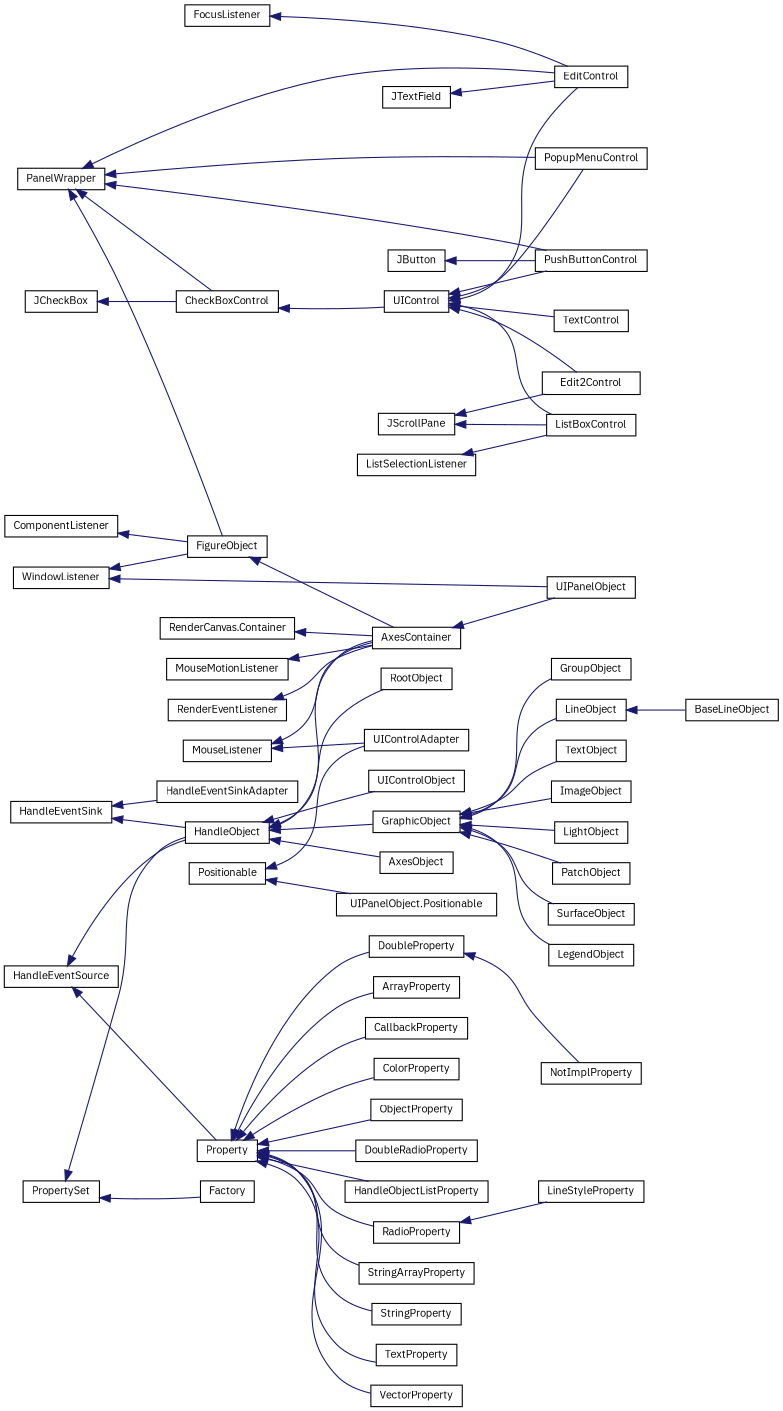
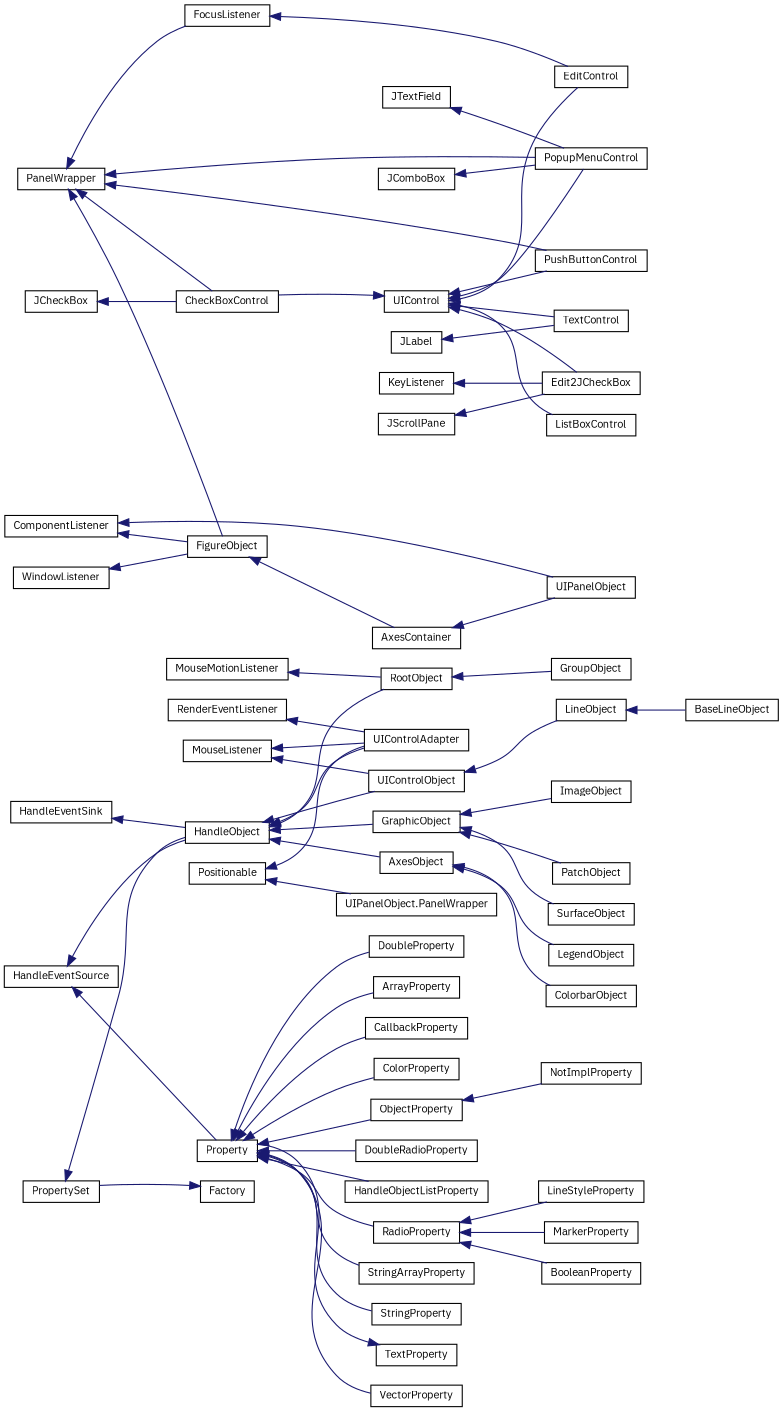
  digraph {
    fontname="IBM Plex Sans"
    rankdir=LR
    node [color=black fillcolor=white fontname="IBM Plex Sans" fontsize=10 shape=record style=filled]
    edge [color=midnightblue dir=back fontname="IBM Plex Sans" fontsize=10 labelfontname=FreeSans labelfontsize=10 style=solid]
    n1 [height=0.2 label=PanelWrapper width=0.4]
    n2 [height=0.2 label=CheckBoxControl width=0.4]
    n3 [height=0.2 label=EditControl width=0.4]
    n4 [height=0.2 label=FigureObject width=0.4]
    n5 [height=0.2 label=PopupMenuControl width=0.4]
    n6 [height=0.2 label=PushButtonControl width=0.4]
    n7 [height=0.2 label=AxesContainer width=0.4]
    n8 [height=0.2 label=ComponentListener width=0.4]
    n9 [height=0.2 label=UIPanelObject width=0.4]
-   n10 [height=0.2 label="RenderCanvas.Container" width=0.4]
    n11 [height=0.2 label=FocusListener width=0.4]
    n12 [height=0.2 label=HandleEventSink width=0.4]
-   n13 [height=0.2 label=HandleEventSinkAdapter width=0.4]
    n14 [height=0.2 label=HandleObject width=0.4]
    n15 [height=0.2 label=AxesObject width=0.4]
    n16 [height=0.2 label=GraphicObject width=0.4]
    n17 [height=0.2 label=RootObject width=0.4]
    n18 [height=0.2 label=UIControlObject width=0.4]
+   n19 [height=0.2 label=ColorbarObject width=0.4]
    n20 [height=0.2 label=LegendObject width=0.4]
    n21 [height=0.2 label=GroupObject width=0.4]
    n22 [height=0.2 label=ImageObject width=0.4]
-   n23 [height=0.2 label=LightObject width=0.4]
    n24 [height=0.2 label=LineObject width=0.4]
    n25 [height=0.2 label=PatchObject width=0.4]
    n26 [height=0.2 label=SurfaceObject width=0.4]
-   n27 [height=0.2 label=TextObject width=0.4]
    n28 [height=0.2 label=BaseLineObject width=0.4]
    n29 [height=0.2 label=HandleEventSource width=0.4]
    n30 [height=0.2 label=Property width=0.4]
    n31 [height=0.2 label=ArrayProperty width=0.4]
    n32 [height=0.2 label=CallbackProperty width=0.4]
    n33 [height=0.2 label=ColorProperty width=0.4]
    n34 [height=0.2 label=DoubleProperty width=0.4]
    n35 [height=0.2 label=DoubleRadioProperty width=0.4]
    n36 [height=0.2 label=HandleObjectListProperty width=0.4]
    n37 [height=0.2 label=ObjectProperty width=0.4]
    n38 [height=0.2 label=RadioProperty width=0.4]
    n39 [height=0.2 label=StringArrayProperty width=0.4]
    n40 [height=0.2 label=StringProperty width=0.4]
    n41 [height=0.2 label=TextProperty width=0.4]
    n42 [height=0.2 label=VectorProperty width=0.4]
    n43 [height=0.2 label=NotImplProperty width=0.4]
+   n44 [height=0.2 label=BooleanProperty width=0.4]
    n45 [height=0.2 label=LineStyleProperty width=0.4]
-   n47 [height=0.2 label=JButton width=0.4]
+   n46 [height=0.2 label=MarkerProperty width=0.4]
    n48 [height=0.2 label=JCheckBox width=0.4]
+   n49 [height=0.2 label=JComboBox width=0.4]
+   n50 [height=0.2 label=JLabel width=0.4]
    n51 [height=0.2 label=TextControl width=0.4]
    n52 [height=0.2 label=JScrollPane width=0.4]
-   n53 [height=0.2 label=Edit2Control width=0.4]
+   n53 [height=0.2 label=Edit2JCheckBox width=0.4]
    n54 [height=0.2 label=ListBoxControl width=0.4]
    n55 [height=0.2 label=JTextField width=0.4]
-   n57 [height=0.2 label=ListSelectionListener width=0.4]
+   n56 [height=0.2 label=KeyListener width=0.4]
    n58 [height=0.2 label=MouseListener width=0.4]
    n59 [height=0.2 label=UIControlAdapter width=0.4]
    n60 [height=0.2 label=MouseMotionListener width=0.4]
    n61 [height=0.2 label=Positionable width=0.4]
-   n62 [height=0.2 label="UIPanelObject.Positionable" width=0.4]
+   n62 [height=0.2 label="UIPanelObject.PanelWrapper" width=0.4]
    n63 [height=0.2 label=PropertySet width=0.4]
    n64 [height=0.2 label=Factory width=0.4]
    n65 [height=0.2 label=RenderEventListener width=0.4]
    n66 [height=0.2 label=UIControl width=0.4]
    n67 [height=0.2 label=WindowListener width=0.4]
    n1 -> n2
-   n1 -> n3
+   n1 -> n11
    n1 -> n4
    n1 -> n5
    n1 -> n6
    n4 -> n7
    n7 -> n9
    n8 -> n4
-   n67 -> n9
-   n10 -> n7
+   n8 -> n9
    n11 -> n3
-   n12 -> n13
    n12 -> n14
-   n14 -> n7
+   n14 -> n59
    n14 -> n15
    n14 -> n16
    n14 -> n17
    n14 -> n18
-   n16 -> n20
-   n16 -> n21
+   n15 -> n19
+   n15 -> n20
+   n17 -> n21
    n16 -> n22
-   n16 -> n23
-   n16 -> n24
+   n18 -> n24
    n16 -> n25
    n16 -> n26
-   n16 -> n27
    n24 -> n28
    n29 -> n14
    n29 -> n30
    n30 -> n31
    n30 -> n32
    n30 -> n33
    n30 -> n34
    n30 -> n35
    n30 -> n36
    n30 -> n37
    n30 -> n38
    n30 -> n39
    n30 -> n40
-   n30 -> n41
+   n41 -> n30
    n30 -> n42
-   n34 -> n43
+   n37 -> n43
+   n38 -> n44
    n38 -> n45
-   n47 -> n6
+   n38 -> n46
    n48 -> n2
+   n49 -> n5
+   n50 -> n51
    n52 -> n53
-   n52 -> n54
-   n55 -> n3
-   n57 -> n54
-   n58 -> n7
+   n55 -> n5
+   n56 -> n53
+   n58 -> n18
    n58 -> n59
-   n60 -> n7
+   n60 -> n17
    n61 -> n59
    n61 -> n62
    n63 -> n14
-   n63 -> n64
-   n65 -> n7
-   n2 -> n66
+   n64 -> n63
+   n65 -> n59
+   n66 -> n2
    n66 -> n3
    n66 -> n5
    n66 -> n6
    n66 -> n51
    n66 -> n53
    n66 -> n54
    n67 -> n4
  }
